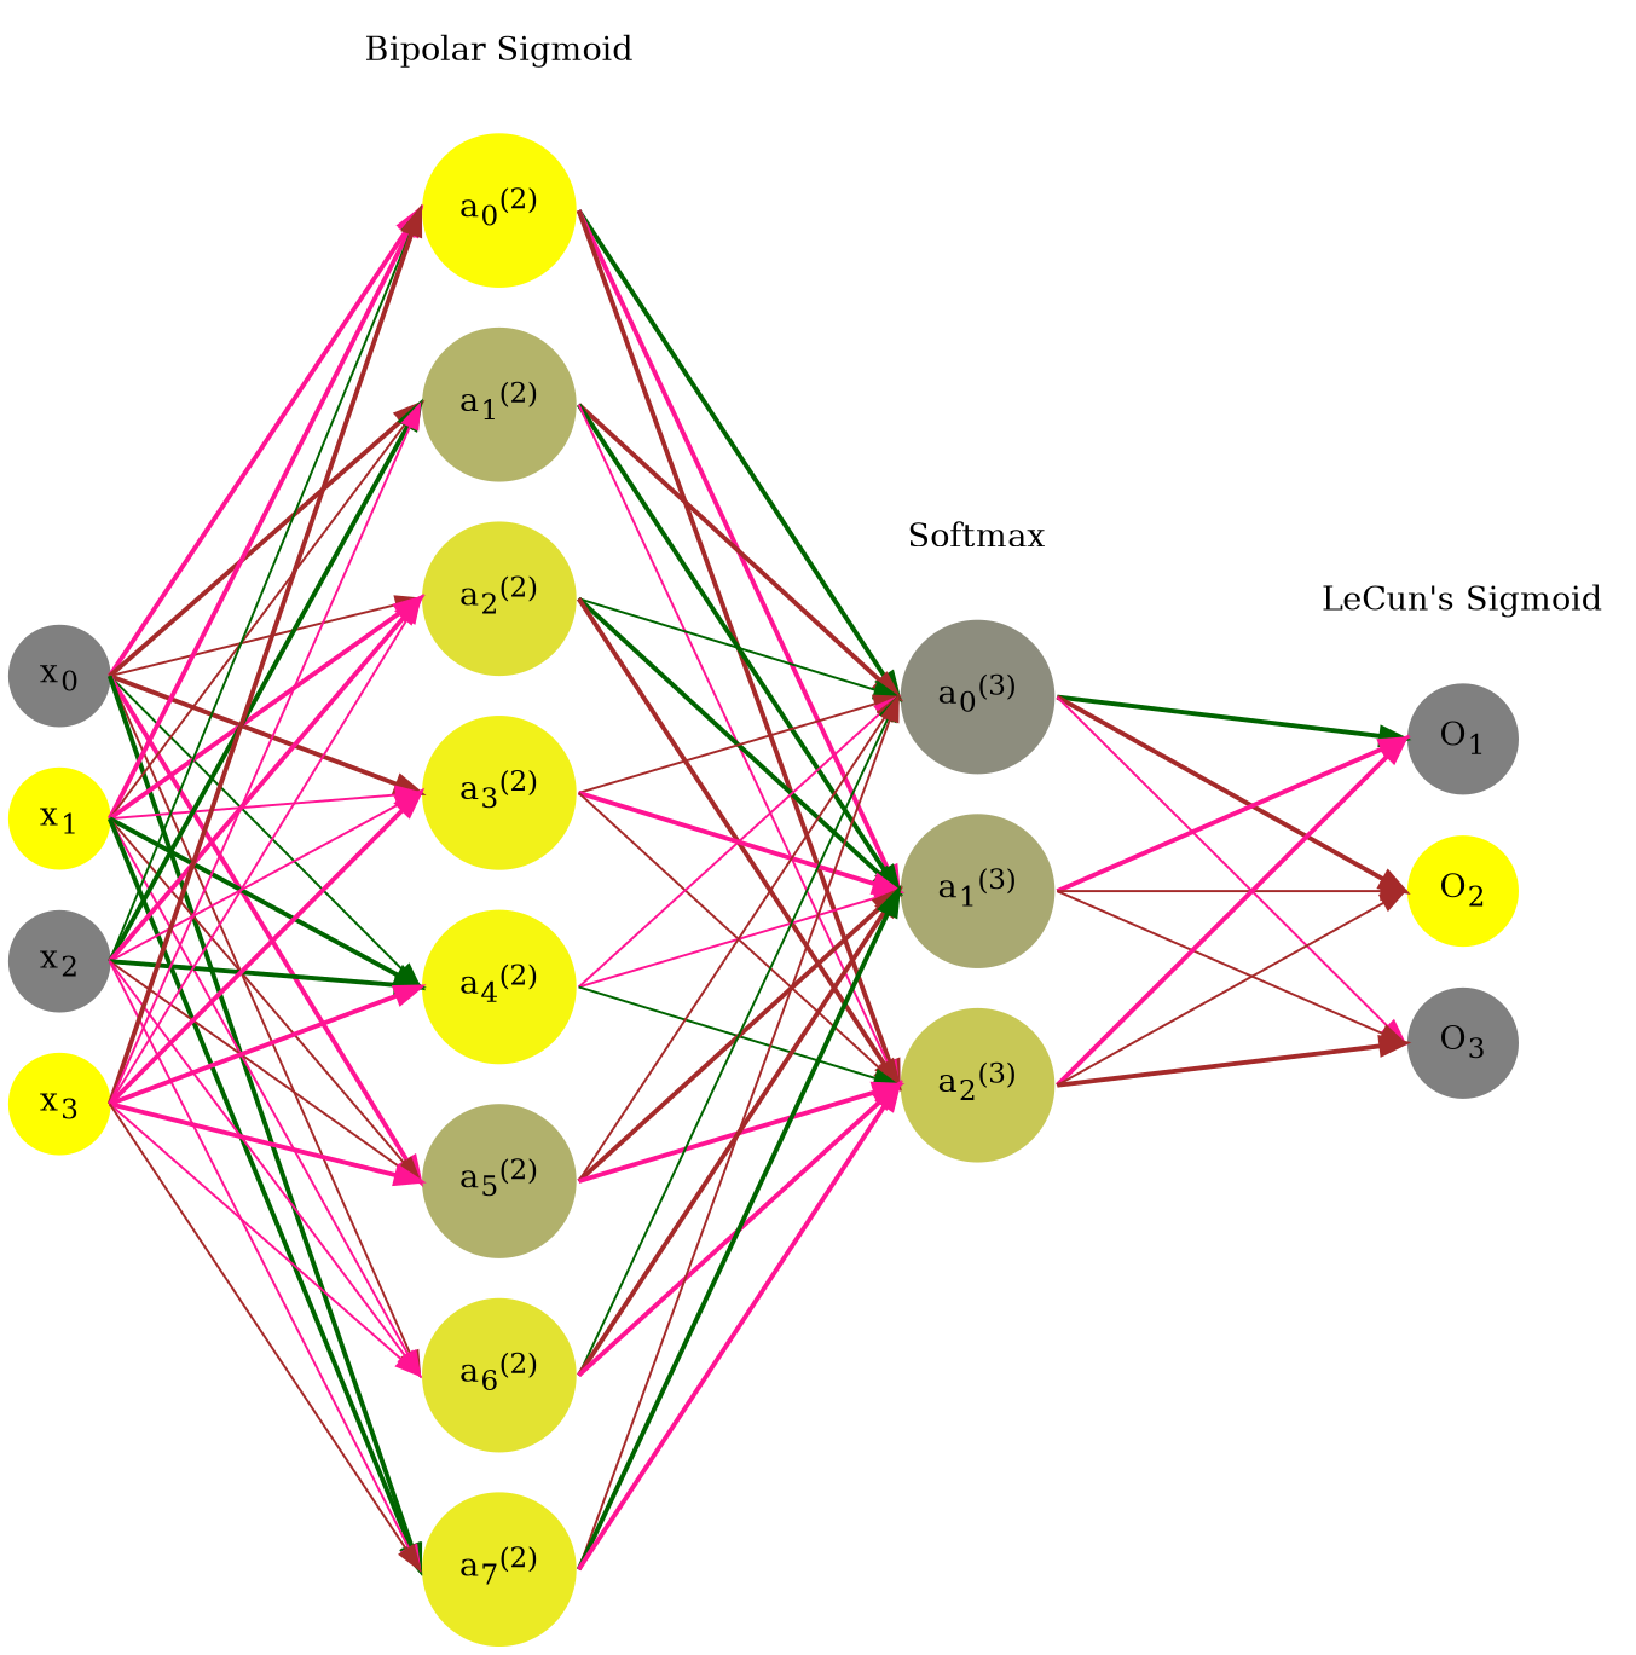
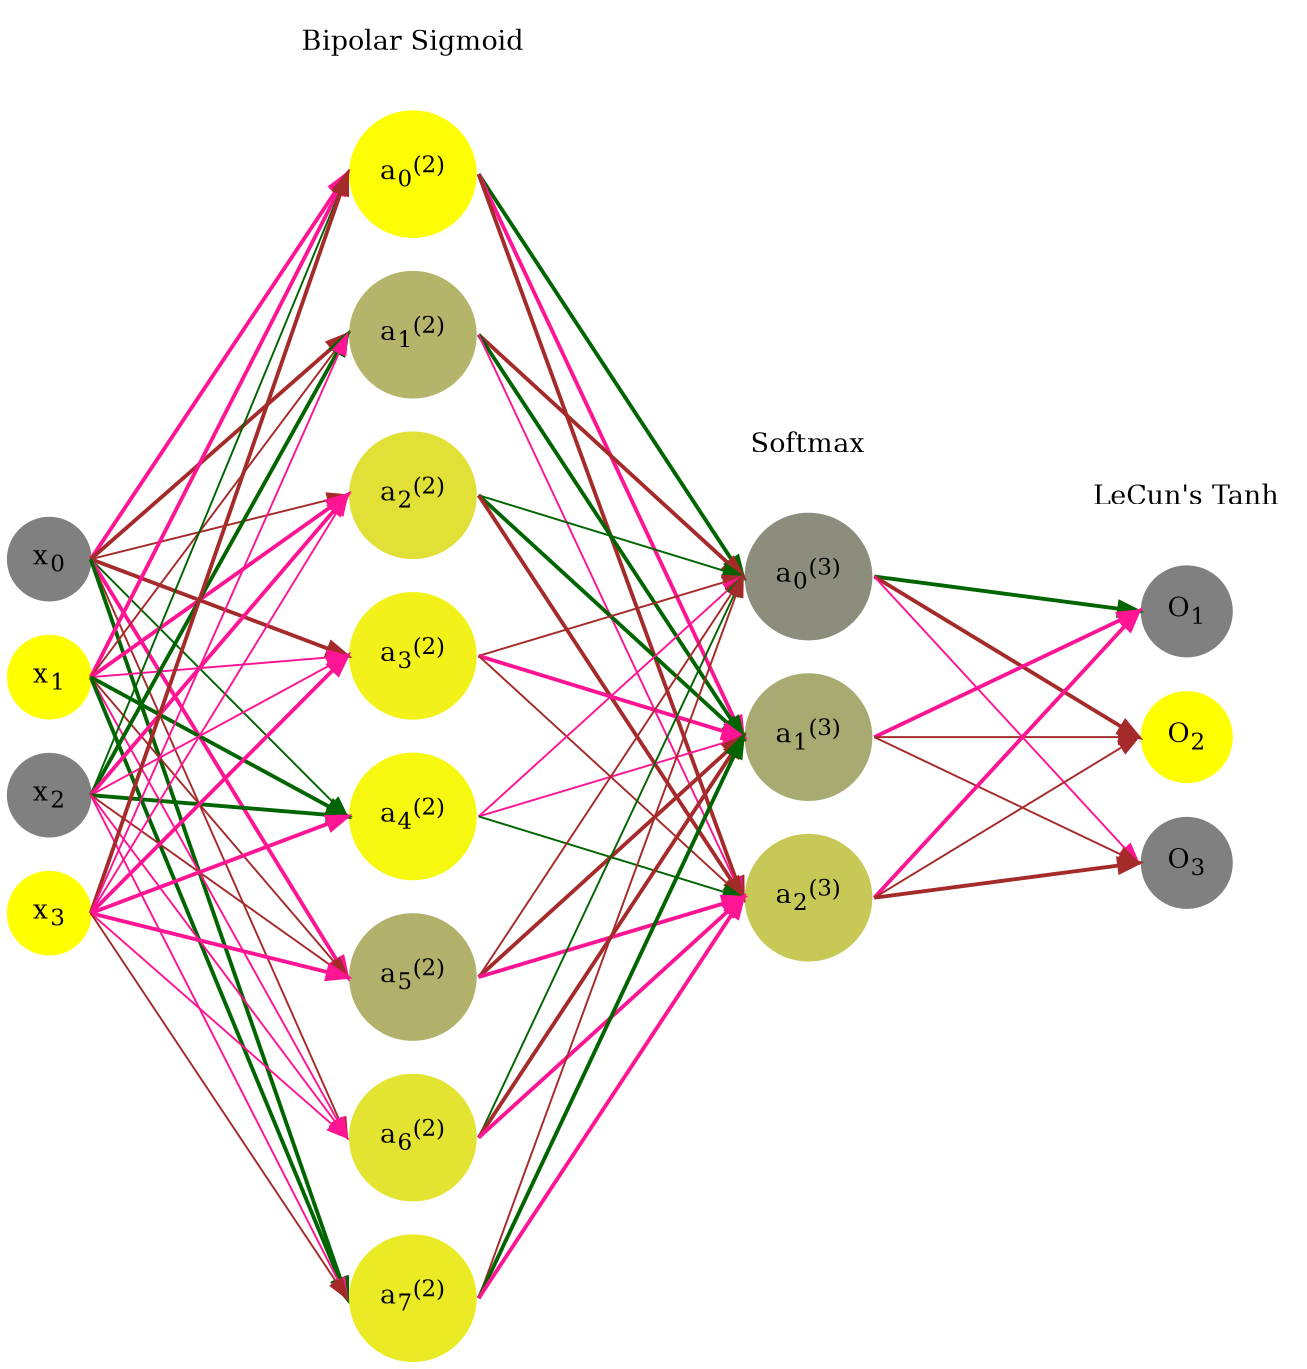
  digraph {
    rankdir=LR
    ranksep=1.4
    splines=false
    node [color="0.1667, 0.0, 0.5" fillcolor="0.1667, 0.0, 0.5" shape=circle style=filled]
    edge [headport=w style=bold tailport=e color=deeppink]
    n1 [label=<x<sub>0</sub>>]
    n2 [color="0.1667, 1.0, 1.0" fillcolor="0.1667, 1.0, 1.0" label=<x<sub>1</sub>>]
    n3 [label=<x<sub>2</sub>>]
    n4 [color="0.1667, 1.0, 1.0" fillcolor="0.1667, 1.0, 1.0" label=<x<sub>3</sub>>]
    n5 [color="0.1667, 0.978054, 0.989027" fillcolor="0.1667, 0.978054, 0.989027" label=<a<sub>0</sub><sup>(2)</sup>>]
    n6 [color="0.1667, 0.412913, 0.706456" fillcolor="0.1667, 0.412913, 0.706456" label=<a<sub>1</sub><sup>(2)</sup>>]
    n7 [color="0.1667, 0.755518, 0.877759" fillcolor="0.1667, 0.755518, 0.877759" label=<a<sub>2</sub><sup>(2)</sup>>]
    n8 [color="0.1667, 0.891825, 0.945912" fillcolor="0.1667, 0.891825, 0.945912" label=<a<sub>3</sub><sup>(2)</sup>>]
    n9 [color="0.1667, 0.937565, 0.968783" fillcolor="0.1667, 0.937565, 0.968783" label=<a<sub>4</sub><sup>(2)</sup>>]
    n10 [color="0.1667, 0.387344, 0.693672" fillcolor="0.1667, 0.387344, 0.693672" label=<a<sub>5</sub><sup>(2)</sup>>]
    n11 [color="0.1667, 0.779404, 0.889702" fillcolor="0.1667, 0.779404, 0.889702" label=<a<sub>6</sub><sup>(2)</sup>>]
    n12 [color="0.1667, 0.839684, 0.919842" fillcolor="0.1667, 0.839684, 0.919842" label=<a<sub>7</sub><sup>(2)</sup>>]
    n13 [color="0.1667, 0.105639, 0.552820" fillcolor="0.1667, 0.105639, 0.552820" label=<a<sub>0</sub><sup>(3)</sup>>]
    n14 [color="0.1667, 0.327579, 0.663790" fillcolor="0.1667, 0.327579, 0.663790" label=<a<sub>1</sub><sup>(3)</sup>>]
    n15 [color="0.1667, 0.566781, 0.783391" fillcolor="0.1667, 0.566781, 0.783391" label=<a<sub>2</sub><sup>(3)</sup>>]
    n16 [label=<O<sub>1</sub>>]
    n17 [color="0.1667, 1.0, 1.0" fillcolor="0.1667, 1.0, 1.0" label=<O<sub>2</sub>>]
    n18 [label=<O<sub>3</sub>>]
    n19 [label="Bipolar Sigmoid" shape=plaintext color=teal fillcolor="" style=""]
    n20 [label=Softmax shape=plaintext color=purple fillcolor="" style=""]
-   n21 [label="LeCun's Sigmoid" shape=plaintext color=purple fillcolor="" style=""]
+   n21 [label="LeCun's Tanh" shape=plaintext color=purple fillcolor="" style=""]
    subgraph sub_1 {
      n1
    }
    subgraph sub_2 {
      n2
    }
    subgraph sub_3 {
      n3
    }
    subgraph sub_4 {
      n4
    }
    subgraph sub_5 {
      n5
    }
    subgraph sub_6 {
      n6
    }
    subgraph sub_7 {
      n7
    }
    subgraph sub_8 {
      n8
    }
    subgraph sub_9 {
      n9
    }
    subgraph sub_10 {
      n10
    }
    subgraph sub_11 {
      n11
    }
    subgraph sub_12 {
      n12
    }
    subgraph sub_13 {
      n13
    }
    subgraph sub_14 {
      n14
    }
    subgraph sub_15 {
      n15
    }
    subgraph sub_16 {
      n16
    }
    subgraph sub_17 {
      n17
    }
    subgraph sub_18 {
      n18
    }
    subgraph sub_19 {
      rank=same
      n1
      n2
      n3
      n4
    }
    subgraph sub_20 {
      rank=same
      n5
      n6
      n7
      n8
      n9
      n10
      n11
      n12
    }
    subgraph sub_21 {
      rank=same
      n13
      n14
      n15
    }
    subgraph sub_22 {
      rank=same
      n16
      n17
      n18
    }
    subgraph sub_23 {
      rank=same
      n5
      n19
    }
    subgraph sub_24 {
      rank=same
      n13
      n20
    }
    subgraph sub_25 {
      rank=same
      n16
      n21
    }
    n1 -> n2 [style=invis color=""]
    n1 -> n5
    n1 -> n6 [color=brown]
    n1 -> n7 [style=solid color=brown]
    n1 -> n8 [color=brown]
    n1 -> n9 [style=solid color=darkgreen]
    n1 -> n10
    n1 -> n11 [style=solid color=brown]
    n1 -> n12 [color=darkgreen]
    n2 -> n3 [style=invis color=""]
    n2 -> n5
    n2 -> n6 [style=solid color=brown]
    n2 -> n7
    n2 -> n8 [style=solid]
    n2 -> n9 [color=darkgreen]
    n2 -> n10 [style=solid color=brown]
    n2 -> n11 [style=solid]
    n2 -> n12 [color=darkgreen]
    n3 -> n4 [style=invis color=""]
    n3 -> n5 [style=solid color=darkgreen]
    n3 -> n6 [color=darkgreen]
    n3 -> n7
    n3 -> n8 [style=solid]
    n3 -> n9 [color=darkgreen]
    n3 -> n10 [style=solid color=brown]
    n3 -> n11 [style=solid]
    n3 -> n12 [style=solid]
    n4 -> n5 [color=brown]
    n4 -> n6 [style=solid]
    n4 -> n7 [style=solid]
    n4 -> n8
    n4 -> n9
    n4 -> n10
    n4 -> n11 [style=solid]
    n4 -> n12 [style=solid color=brown]
    n5 -> n6 [style=invis color=""]
    n5 -> n13 [color=darkgreen]
    n5 -> n14
    n5 -> n15 [color=brown]
    n6 -> n7 [style=invis color=""]
    n6 -> n13 [color=brown]
    n6 -> n14 [color=darkgreen]
    n6 -> n15 [style=solid]
    n7 -> n8 [style=invis color=""]
    n7 -> n13 [style=solid color=darkgreen]
    n7 -> n14 [color=darkgreen]
    n7 -> n15 [color=brown]
    n8 -> n9 [style=invis color=""]
    n8 -> n13 [style=solid color=brown]
    n8 -> n14
    n8 -> n15 [style=solid color=brown]
    n9 -> n10 [style=invis color=""]
    n9 -> n13 [style=solid]
    n9 -> n14 [style=solid]
    n9 -> n15 [style=solid color=darkgreen]
    n10 -> n11 [style=invis color=""]
    n10 -> n13 [style=solid color=brown]
    n10 -> n14 [color=brown]
    n10 -> n15
    n11 -> n12 [style=invis color=""]
    n11 -> n13 [style=solid color=darkgreen]
    n11 -> n14 [color=brown]
    n11 -> n15
    n12 -> n13 [style=solid color=brown]
    n12 -> n14 [color=darkgreen]
    n12 -> n15
    n13 -> n14 [style=invis color=""]
    n13 -> n16 [color=darkgreen]
    n13 -> n17 [color=brown]
    n13 -> n18 [style=solid]
    n14 -> n15 [style=invis color=""]
    n14 -> n16
    n14 -> n17 [style=solid color=brown]
    n14 -> n18 [style=solid color=brown]
    n15 -> n16
    n15 -> n17 [style=solid color=brown]
    n15 -> n18 [color=brown]
    n16 -> n17 [style=invis color=""]
    n17 -> n18 [style=invis color=""]
    n19 -> n5 [style=invis color=""]
    n20 -> n13 [style=invis color=""]
    n21 -> n16 [style=invis color=""]
  }
